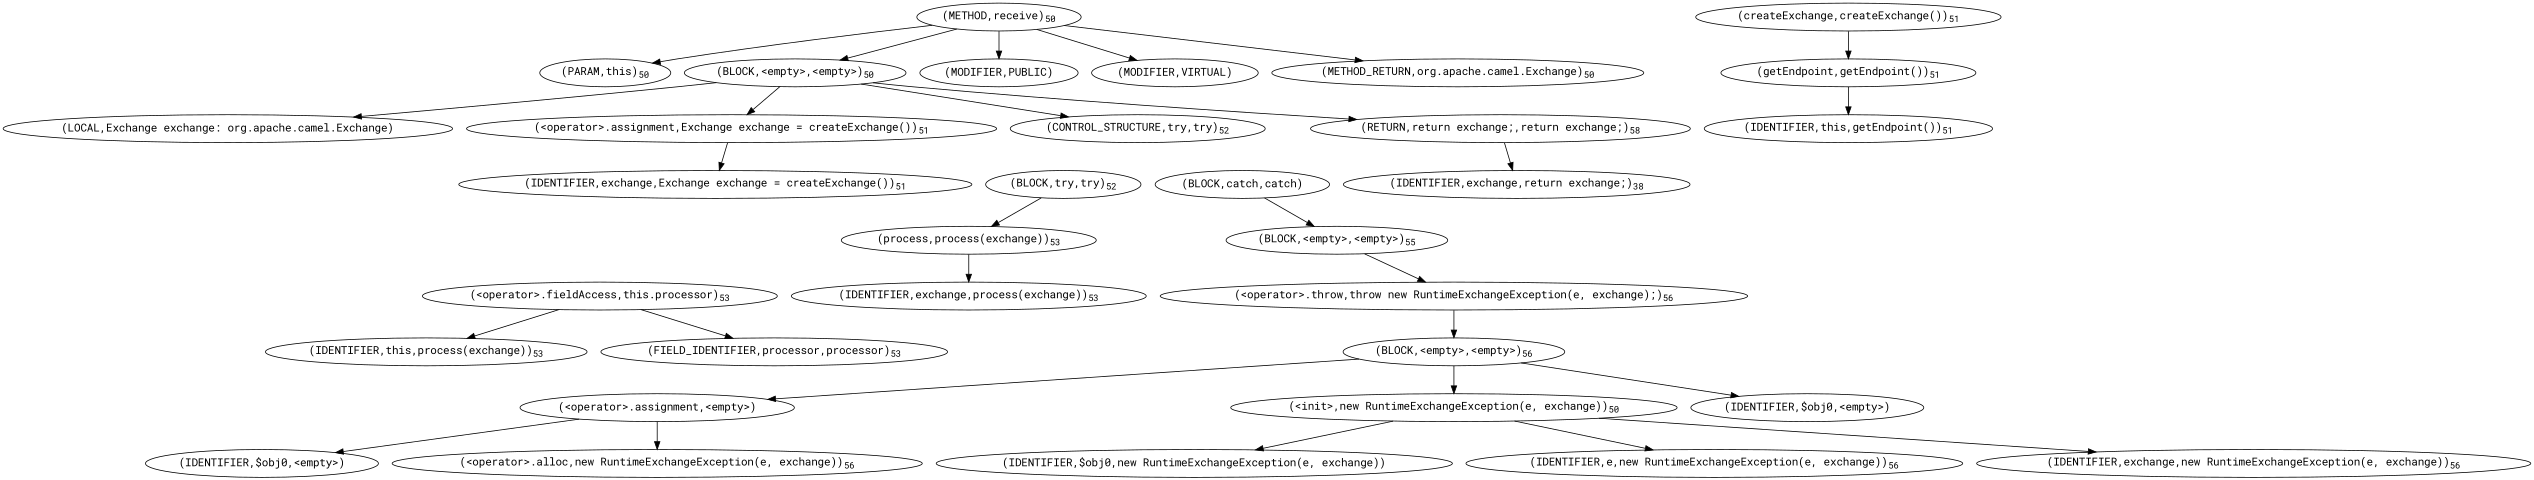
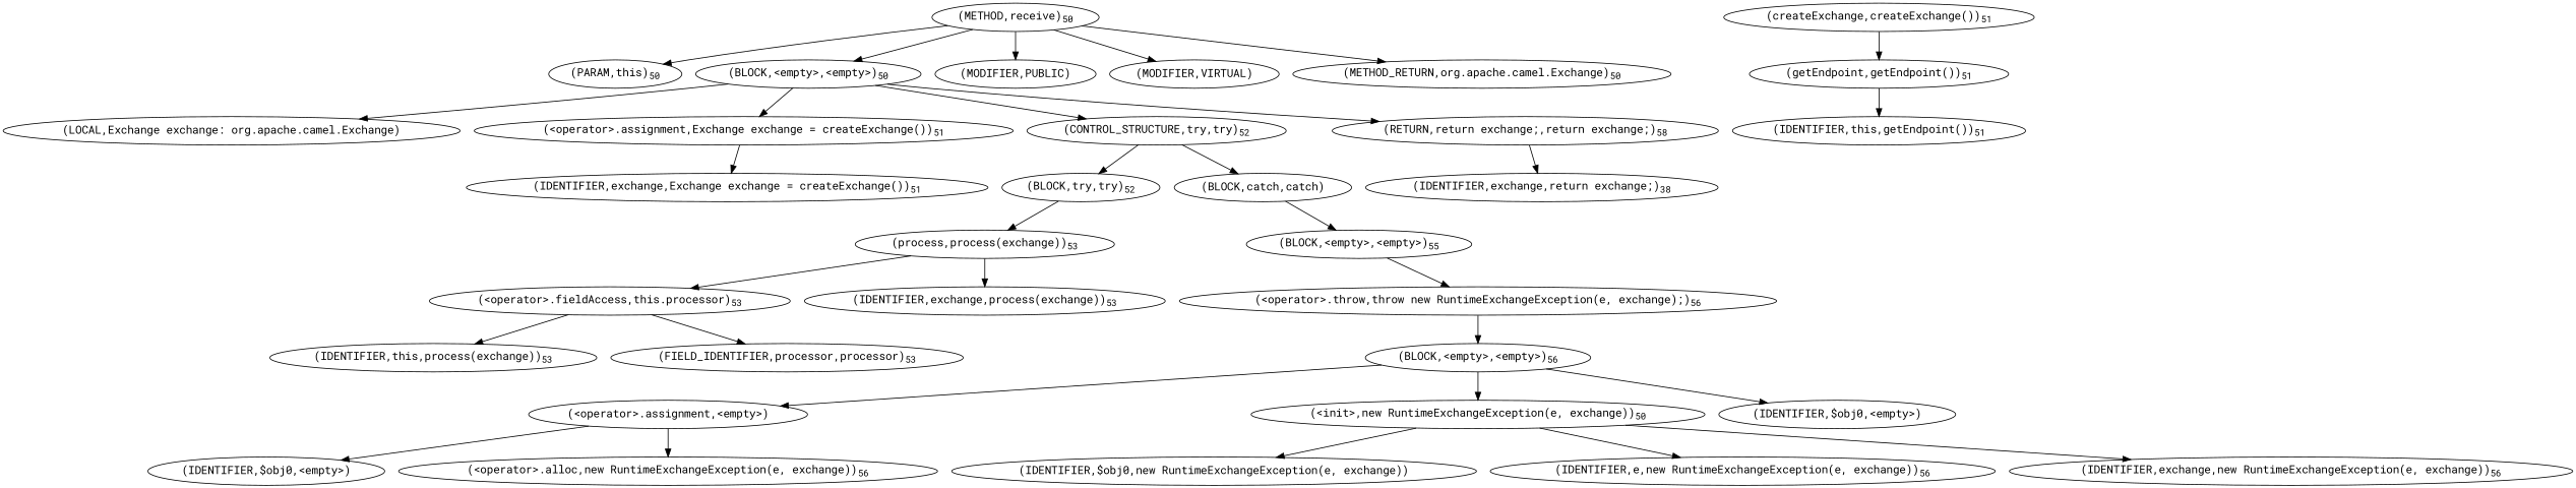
  digraph {
    fontname="Roboto Mono"
    node [fontname="Roboto Mono"]
    edge [fontname="Roboto Mono"]
    n1 [label=<(METHOD,receive)<SUB>50</SUB>>]
    n2 [label=<(PARAM,this)<SUB>50</SUB>>]
    n3 [label=<(BLOCK,&lt;empty&gt;,&lt;empty&gt;)<SUB>50</SUB>>]
    n4 [label=<(MODIFIER,PUBLIC)>]
    n5 [label=<(MODIFIER,VIRTUAL)>]
    n6 [label=<(METHOD_RETURN,org.apache.camel.Exchange)<SUB>50</SUB>>]
    n7 [label=<(LOCAL,Exchange exchange: org.apache.camel.Exchange)>]
    n8 [label=<(&lt;operator&gt;.assignment,Exchange exchange = createExchange())<SUB>51</SUB>>]
    n9 [label=<(CONTROL_STRUCTURE,try,try)<SUB>52</SUB>>]
    n10 [label=<(RETURN,return exchange;,return exchange;)<SUB>58</SUB>>]
    n11 [label=<(IDENTIFIER,exchange,Exchange exchange = createExchange())<SUB>51</SUB>>]
    n12 [label=<(BLOCK,try,try)<SUB>52</SUB>>]
    n13 [label=<(BLOCK,catch,catch)>]
    n14 [label=<(IDENTIFIER,exchange,return exchange;)<SUB>38</SUB>>]
    n15 [label=<(createExchange,createExchange())<SUB>51</SUB>>]
    n16 [label=<(getEndpoint,getEndpoint())<SUB>51</SUB>>]
    n17 [label=<(IDENTIFIER,this,getEndpoint())<SUB>51</SUB>>]
    n18 [label=<(process,process(exchange))<SUB>53</SUB>>]
    n19 [label=<(BLOCK,&lt;empty&gt;,&lt;empty&gt;)<SUB>55</SUB>>]
    n20 [label=<(&lt;operator&gt;.fieldAccess,this.processor)<SUB>53</SUB>>]
    n21 [label=<(IDENTIFIER,exchange,process(exchange))<SUB>53</SUB>>]
    n22 [label=<(IDENTIFIER,this,process(exchange))<SUB>53</SUB>>]
    n23 [label=<(FIELD_IDENTIFIER,processor,processor)<SUB>53</SUB>>]
    n24 [label=<(&lt;operator&gt;.throw,throw new RuntimeExchangeException(e, exchange);)<SUB>56</SUB>>]
    n25 [label=<(BLOCK,&lt;empty&gt;,&lt;empty&gt;)<SUB>56</SUB>>]
    n26 [label=<(&lt;operator&gt;.assignment,&lt;empty&gt;)>]
    n27 [label=<(&lt;init&gt;,new RuntimeExchangeException(e, exchange))<SUB>50</SUB>>]
    n28 [label=<(IDENTIFIER,$obj0,&lt;empty&gt;)>]
    n29 [label=<(IDENTIFIER,$obj0,&lt;empty&gt;)>]
    n30 [label=<(&lt;operator&gt;.alloc,new RuntimeExchangeException(e, exchange))<SUB>56</SUB>>]
    n31 [label=<(IDENTIFIER,$obj0,new RuntimeExchangeException(e, exchange))>]
    n32 [label=<(IDENTIFIER,e,new RuntimeExchangeException(e, exchange))<SUB>56</SUB>>]
    n33 [label=<(IDENTIFIER,exchange,new RuntimeExchangeException(e, exchange))<SUB>56</SUB>>]
    n1 -> n2
    n1 -> n3
    n1 -> n4
    n1 -> n5
    n1 -> n6
    n3 -> n7
    n3 -> n8
    n3 -> n9
    n3 -> n10
    n8 -> n11
+   n9 -> n12
+   n9 -> n13
    n10 -> n14
    n12 -> n18
    n13 -> n19
    n15 -> n16
    n16 -> n17
+   n18 -> n20
    n18 -> n21
    n19 -> n24
    n20 -> n22
    n20 -> n23
    n24 -> n25
    n25 -> n26
    n25 -> n27
    n25 -> n28
    n26 -> n29
    n26 -> n30
    n27 -> n31
    n27 -> n32
    n27 -> n33
  }
